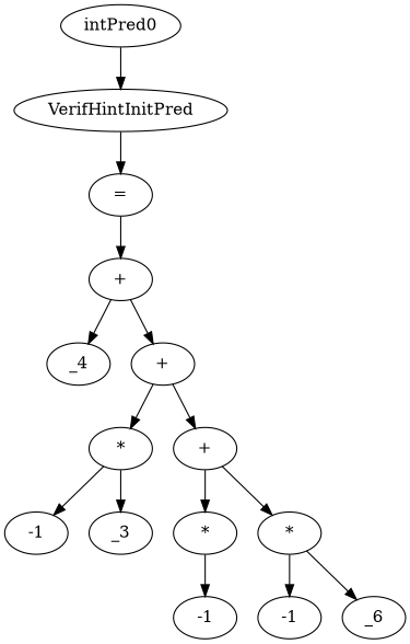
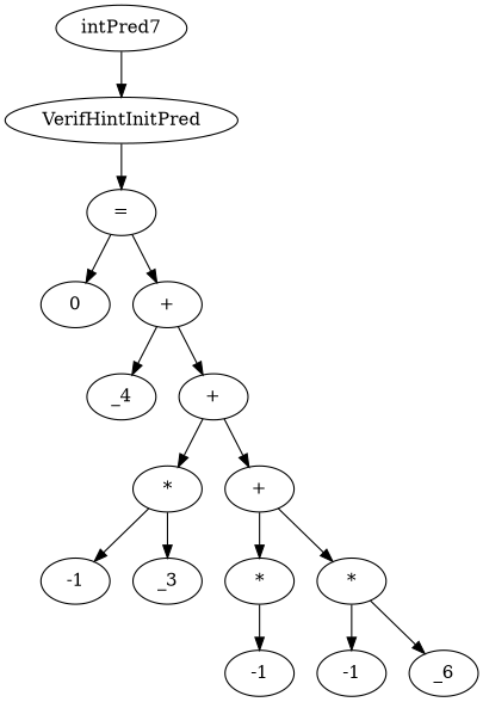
  digraph {
-   n1 [label=intPred0]
+   n1 [label=intPred7]
    n2 [label=VerifHintInitPred]
    n3 [label="="]
+   n4 [label=0]
    n5 [label="+"]
    n6 [label=_4]
    n7 [label="+"]
    n8 [label="*"]
    n9 [label="+"]
    n10 [label=-1]
    n11 [label=_3]
    n12 [label="*"]
    n13 [label="*"]
    n14 [label=-1]
    n15 [label=-1]
    n16 [label=_6]
    n1 -> n2
    n2 -> n3
+   n3 -> n4
    n3 -> n5
    n5 -> n6
    n5 -> n7
    n7 -> n8
    n7 -> n9
    n8 -> n10
    n8 -> n11
    n9 -> n12
    n9 -> n13
    n12 -> n14
    n13 -> n15
    n13 -> n16
  }
